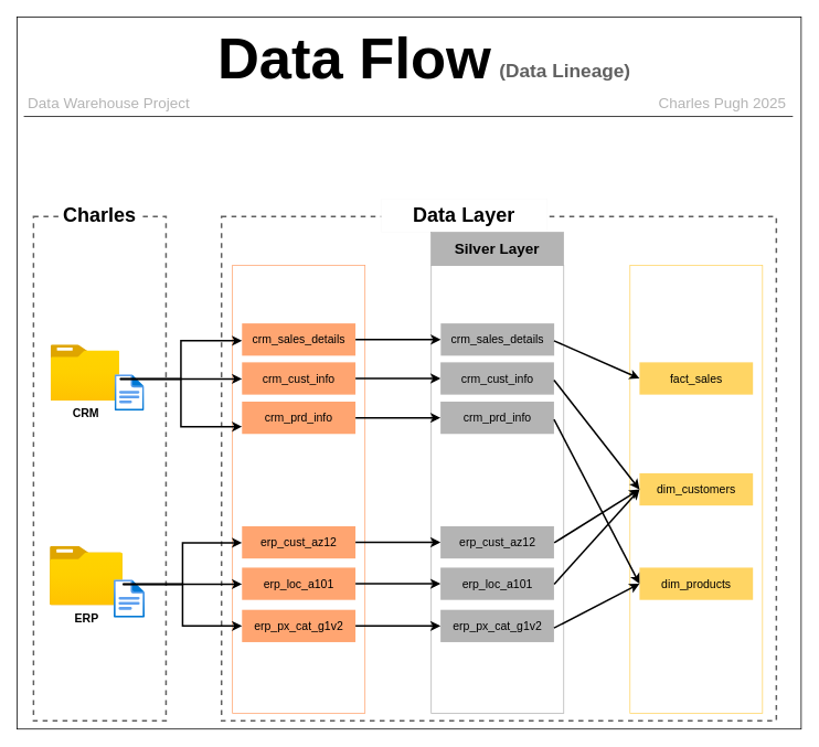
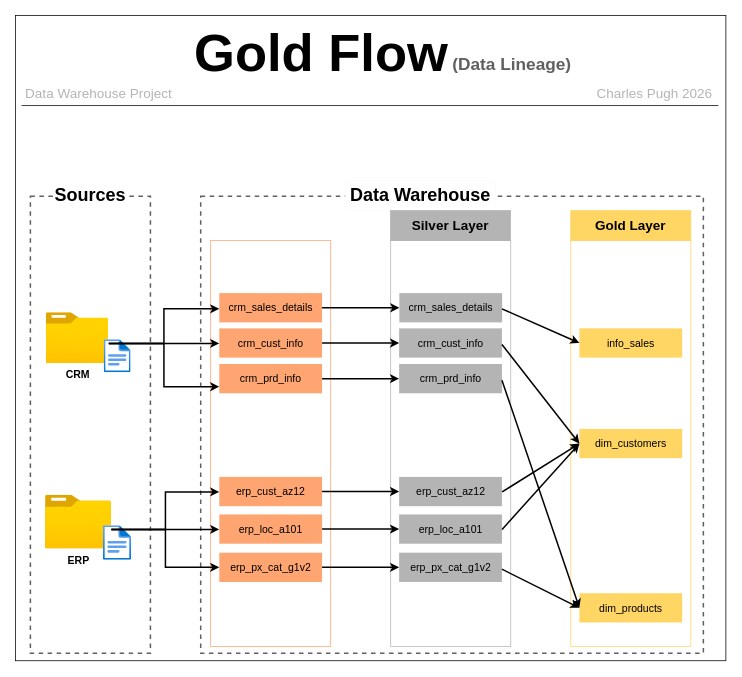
  <mxCell id="0" />
  <mxCell id="1" parent="0" />
  <mxCell id="2" value="" style="rounded=0;whiteSpace=wrap;html=1;fillColor=default;" vertex="1" parent="1"><mxGeometry x="20" width="947" height="860" as="geometry" y="20" /></mxCell>
  <mxCell id="3" value="" style="rounded=0;whiteSpace=wrap;html=1;fillColor=none;dashed=1;strokeColor=#606060;strokeWidth=2;" parent="1" vertex="1"><mxGeometry x="267" y="261" width="670" height="609" as="geometry" /></mxCell>
  <mxCell id="4" value="" style="rounded=0;whiteSpace=wrap;html=1;fillColor=none;strokeColor=#FFD564;strokeWidth=1;" parent="1" vertex="1"><mxGeometry x="760.27" y="320" width="160" height="541" as="geometry" /></mxCell>
  <mxCell id="5" value="" style="rounded=0;whiteSpace=wrap;html=1;fillColor=none;strokeColor=#FFA571;strokeWidth=1;" parent="1" vertex="1"><mxGeometry x="280.27" y="320" width="160" height="541" as="geometry" /></mxCell>
  <mxCell id="6" value="" style="rounded=0;whiteSpace=wrap;html=1;fillColor=none;strokeColor=#B4B4B4;strokeWidth=1;" parent="1" vertex="1"><mxGeometry x="520.27" y="320" width="160" height="541" as="geometry" /></mxCell>
- <mxCell id="7" value="&lt;font style=&quot;font-size: 70px;&quot;&gt;&lt;b style=&quot;&quot;&gt;Data Flow&amp;nbsp;&lt;/b&gt;&lt;/font&gt;" style="text;html=1;align=center;verticalAlign=middle;resizable=0;points=[];autosize=1;strokeColor=none;fillColor=none;" parent="1" vertex="1"><mxGeometry x="251.77" width="370" height="100" as="geometry" y="20" /></mxCell>
+ <mxCell id="7" value="&lt;font style=&quot;font-size: 70px;&quot;&gt;&lt;b style=&quot;&quot;&gt;Gold Flow&amp;nbsp;&lt;/b&gt;&lt;/font&gt;" style="text;html=1;align=center;verticalAlign=middle;resizable=0;points=[];autosize=1;strokeColor=none;fillColor=none;" parent="1" vertex="1"><mxGeometry x="251.77" width="370" height="100" as="geometry" y="20" /></mxCell>
  <mxCell id="8" value="" style="rounded=0;whiteSpace=wrap;html=1;fillColor=none;dashed=1;strokeColor=#606060;strokeWidth=2;" parent="1" vertex="1"><mxGeometry x="40" y="261" width="160" height="609" as="geometry" /></mxCell>
  <mxCell id="9" value="ERP" style="group;fontStyle=1;fontSize=16;" parent="1" vertex="1" connectable="0"><mxGeometry x="60" y="659.38" width="120" height="90.25" as="geometry" /></mxCell>
  <mxCell id="10" value="&lt;b&gt;ERP&lt;/b&gt;" style="image;aspect=fixed;html=1;points=[];align=center;fontSize=14;image=img/lib/azure2/general/Folder_Blank.svg;" parent="9" vertex="1"><mxGeometry width="87.973" height="71.407" as="geometry" /></mxCell>
  <mxCell id="11" value="" style="image;aspect=fixed;html=1;points=[];align=center;fontSize=14;image=img/lib/azure2/general/File.svg;" parent="9" vertex="1"><mxGeometry x="77.227" y="40.437" width="37.421" height="46.105" as="geometry" /></mxCell>
  <mxCell id="12" value="" style="group" parent="1" vertex="1" connectable="0"><mxGeometry x="61" y="416" width="120" height="80" as="geometry" /></mxCell>
  <mxCell id="13" value="&lt;b&gt;CRM&lt;/b&gt;" style="image;aspect=fixed;html=1;points=[];align=center;fontSize=14;image=img/lib/azure2/general/Folder_Blank.svg;" parent="12" vertex="1"><mxGeometry width="83.486" height="67.765" as="geometry" /></mxCell>
  <mxCell id="14" value="" style="image;aspect=fixed;html=1;points=[];align=center;fontSize=14;image=img/lib/azure2/general/File.svg;" parent="12" vertex="1"><mxGeometry x="77.227" y="35.84" width="35.84" height="44.16" as="geometry" /></mxCell>
- <mxCell id="15" value="&lt;font style=&quot;font-size: 24px;&quot;&gt;&lt;b&gt;Data Layer&lt;/b&gt;&lt;/font&gt;" style="rounded=0;whiteSpace=wrap;html=1;strokeColor=light-dark(#fbfbfb, #ededed);fillColor=default;fillStyle=solid;" parent="1" vertex="1"><mxGeometry x="460.27" y="240" width="200.0" height="40" as="geometry" /></mxCell>
+ <mxCell id="15" value="&lt;font style=&quot;font-size: 24px;&quot;&gt;&lt;b&gt;Data Warehouse&lt;/b&gt;&lt;/font&gt;" style="rounded=0;whiteSpace=wrap;html=1;strokeColor=light-dark(#fbfbfb, #ededed);fillColor=default;fillStyle=solid;" parent="1" vertex="1"><mxGeometry x="460.27" y="240" width="200.0" height="40" as="geometry" /></mxCell>
+ <mxCell id="16" value="&lt;font style=&quot;font-size: 18px;&quot;&gt;&lt;b&gt;Gold Layer&lt;/b&gt;&lt;/font&gt;" style="rounded=0;whiteSpace=wrap;html=1;fillColor=#FFD564;strokeColor=light-dark(#FFD564,#FFD564);" parent="1" vertex="1"><mxGeometry x="760.27" y="280" width="160" height="40" as="geometry" /></mxCell>
  <mxCell id="17" value="&lt;font style=&quot;font-size: 18px;&quot;&gt;&lt;b style=&quot;&quot;&gt;Silver Layer&lt;/b&gt;&lt;/font&gt;" style="rounded=0;whiteSpace=wrap;html=1;fillColor=#B4B4B4;strokeColor=#B4B4B4;" parent="1" vertex="1"><mxGeometry x="520" y="280" width="160" height="40" as="geometry" /></mxCell>
  <mxCell id="18" style="edgeStyle=orthogonalEdgeStyle;rounded=0;orthogonalLoop=1;jettySize=auto;html=1;exitX=0.5;exitY=1;exitDx=0;exitDy=0;fontSize=14;" parent="1" edge="1"><mxGeometry relative="1" as="geometry"><mxPoint x="360.27" y="743.5" as="sourcePoint" /><mxPoint x="360.27" y="743.5" as="targetPoint" /></mxGeometry></mxCell>
- <mxCell id="19" value="&lt;span style=&quot;color: rgb(180, 180, 180); font-size: 18px;&quot;&gt;Charles Pugh&amp;nbsp;2025&lt;/span&gt;" style="text;html=1;align=center;verticalAlign=middle;whiteSpace=wrap;rounded=0;" parent="1" vertex="1"><mxGeometry x="787" y="110" width="170" height="30" as="geometry" /></mxCell>
+ <mxCell id="19" value="&lt;span style=&quot;color: rgb(180, 180, 180); font-size: 18px;&quot;&gt;Charles Pugh&amp;nbsp;2026&lt;/span&gt;" style="text;html=1;align=center;verticalAlign=middle;whiteSpace=wrap;rounded=0;" parent="1" vertex="1"><mxGeometry x="787" y="110" width="170" height="30" as="geometry" /></mxCell>
  <mxCell id="20" value="&lt;span style=&quot;color: rgb(180, 180, 180); font-size: 18px;&quot;&gt;Data Warehouse Project&lt;span style=&quot;white-space: pre;&quot;&gt;&#09;&lt;/span&gt;&lt;/span&gt;" style="text;html=1;align=center;verticalAlign=middle;whiteSpace=wrap;rounded=0;" parent="1" vertex="1"><mxGeometry x="30" y="110" width="207" height="30" as="geometry" /></mxCell>
  <mxCell id="21" value="" style="endArrow=none;html=1;rounded=0;" parent="1" edge="1"><mxGeometry width="50" height="50" relative="1" as="geometry"><mxPoint x="28.27" y="140" as="sourcePoint" /><mxPoint x="957" y="140" as="targetPoint" /></mxGeometry></mxCell>
- <mxCell id="22" value="&lt;font style=&quot;font-size: 24px;&quot;&gt;&lt;b style=&quot;&quot;&gt;Charles&lt;/b&gt;&lt;/font&gt;" style="rounded=0;whiteSpace=wrap;html=1;strokeColor=none;fillColor=default;" parent="1" vertex="1"><mxGeometry x="70.27" y="240" width="100" height="40" as="geometry" /></mxCell>
+ <mxCell id="22" value="&lt;font style=&quot;font-size: 24px;&quot;&gt;&lt;b style=&quot;&quot;&gt;Sources&lt;/b&gt;&lt;/font&gt;" style="rounded=0;whiteSpace=wrap;html=1;strokeColor=none;fillColor=default;" parent="1" vertex="1"><mxGeometry x="70.27" y="240" width="100" height="40" as="geometry" /></mxCell>
  <mxCell id="23" style="edgeStyle=orthogonalEdgeStyle;rounded=0;orthogonalLoop=1;jettySize=auto;html=1;strokeWidth=2;fontSize=14;" edge="1" parent="1" source="24" target="42"><mxGeometry relative="1" as="geometry" /></mxCell>
  <mxCell id="24" value="crm_sales_details" style="rounded=0;whiteSpace=wrap;html=1;fillColor=#FFA571;strokeColor=none;fontSize=14;" vertex="1" parent="1"><mxGeometry x="291.77" y="390" width="137" height="39" as="geometry" /></mxCell>
  <mxCell id="25" style="edgeStyle=orthogonalEdgeStyle;rounded=0;orthogonalLoop=1;jettySize=auto;html=1;strokeWidth=2;fontSize=14;" edge="1" parent="1" source="26" target="43"><mxGeometry relative="1" as="geometry" /></mxCell>
  <mxCell id="26" value="crm_cust_info" style="rounded=0;whiteSpace=wrap;html=1;fillColor=#FFA571;strokeColor=none;fontSize=14;" vertex="1" parent="1"><mxGeometry x="291.77" y="437" width="137" height="39" as="geometry" /></mxCell>
  <mxCell id="27" style="edgeStyle=orthogonalEdgeStyle;rounded=0;orthogonalLoop=1;jettySize=auto;html=1;strokeWidth=2;fontSize=14;" edge="1" parent="1" source="28" target="44"><mxGeometry relative="1" as="geometry" /></mxCell>
  <mxCell id="28" value="crm_prd_info" style="rounded=0;whiteSpace=wrap;html=1;fillColor=#FFA571;strokeColor=none;fontSize=14;" vertex="1" parent="1"><mxGeometry x="291.77" y="484.5" width="137" height="39" as="geometry" /></mxCell>
  <mxCell id="29" style="edgeStyle=orthogonalEdgeStyle;rounded=0;orthogonalLoop=1;jettySize=auto;html=1;entryX=0;entryY=0.5;entryDx=0;entryDy=0;strokeWidth=2;fontSize=14;" edge="1" parent="1" source="30" target="45"><mxGeometry relative="1" as="geometry" /></mxCell>
  <mxCell id="30" value="erp_px_cat_g1v2" style="rounded=0;whiteSpace=wrap;html=1;fillColor=#FFA571;strokeColor=none;fontSize=14;" vertex="1" parent="1"><mxGeometry x="291.77" y="736" width="137" height="39" as="geometry" /></mxCell>
  <mxCell id="31" style="edgeStyle=orthogonalEdgeStyle;rounded=0;orthogonalLoop=1;jettySize=auto;html=1;strokeWidth=2;fontSize=14;" edge="1" parent="1" source="32" target="46"><mxGeometry relative="1" as="geometry" /></mxCell>
  <mxCell id="32" value="erp_loc_a101" style="rounded=0;whiteSpace=wrap;html=1;fillColor=#FFA571;strokeColor=none;fontSize=14;" vertex="1" parent="1"><mxGeometry x="291.77" y="685" width="137" height="39" as="geometry" /></mxCell>
  <mxCell id="33" style="edgeStyle=orthogonalEdgeStyle;rounded=0;orthogonalLoop=1;jettySize=auto;html=1;strokeWidth=2;fontSize=14;" edge="1" parent="1" source="34" target="47"><mxGeometry relative="1" as="geometry" /></mxCell>
  <mxCell id="34" value="erp_cust_az12" style="rounded=0;whiteSpace=wrap;html=1;fillColor=#FFA571;strokeColor=none;fontSize=14;" vertex="1" parent="1"><mxGeometry x="291.77" y="635" width="137" height="39" as="geometry" /></mxCell>
  <mxCell id="35" style="edgeStyle=orthogonalEdgeStyle;rounded=0;orthogonalLoop=1;jettySize=auto;html=1;strokeWidth=2;" edge="1" parent="1" source="10" target="32"><mxGeometry relative="1" as="geometry"><Array as="points"><mxPoint x="177" y="705" /><mxPoint x="177" y="705" /></Array></mxGeometry></mxCell>
  <mxCell id="36" style="edgeStyle=orthogonalEdgeStyle;rounded=0;orthogonalLoop=1;jettySize=auto;html=1;strokeWidth=2;" edge="1" parent="1" source="10" target="34"><mxGeometry relative="1" as="geometry"><Array as="points"><mxPoint x="220" y="705" /><mxPoint x="220" y="655" /></Array></mxGeometry></mxCell>
  <mxCell id="37" style="edgeStyle=orthogonalEdgeStyle;rounded=0;orthogonalLoop=1;jettySize=auto;html=1;entryX=0;entryY=0.5;entryDx=0;entryDy=0;strokeWidth=2;" edge="1" parent="1" source="10" target="30"><mxGeometry relative="1" as="geometry"><Array as="points"><mxPoint x="220" y="705" /><mxPoint x="220" y="756" /></Array></mxGeometry></mxCell>
  <mxCell id="38" style="edgeStyle=orthogonalEdgeStyle;rounded=0;orthogonalLoop=1;jettySize=auto;html=1;strokeWidth=2;" edge="1" parent="1" source="13" target="26"><mxGeometry relative="1" as="geometry"><Array as="points"><mxPoint x="247" y="457" /><mxPoint x="247" y="457" /></Array></mxGeometry></mxCell>
  <mxCell id="39" style="edgeStyle=orthogonalEdgeStyle;rounded=0;orthogonalLoop=1;jettySize=auto;html=1;strokeWidth=2;" edge="1" parent="1"><mxGeometry relative="1" as="geometry"><mxPoint x="144.486" y="457" as="sourcePoint" /><mxPoint x="291.77" y="411" as="targetPoint" /><Array as="points"><mxPoint x="218" y="457" /><mxPoint x="218" y="411" /></Array></mxGeometry></mxCell>
  <mxCell id="40" style="edgeStyle=orthogonalEdgeStyle;rounded=0;orthogonalLoop=1;jettySize=auto;html=1;entryX=0;entryY=0.75;entryDx=0;entryDy=0;strokeWidth=2;" edge="1" parent="1"><mxGeometry relative="1" as="geometry"><mxPoint x="144.486" y="457" as="sourcePoint" /><mxPoint x="291.77" y="514.75" as="targetPoint" /><Array as="points"><mxPoint x="218" y="457" /><mxPoint x="218" y="515" /></Array></mxGeometry></mxCell>
  <mxCell id="41" value="&lt;b style=&quot;text-wrap-mode: nowrap;&quot;&gt;&lt;font style=&quot;font-size: 23px; color: rgb(96, 96, 96);&quot;&gt;(Data Lineage)&lt;/font&gt;&lt;/b&gt;" style="text;html=1;align=center;verticalAlign=middle;whiteSpace=wrap;rounded=0;" vertex="1" parent="1"><mxGeometry x="591.77" y="70" width="180" height="30" as="geometry" /></mxCell>
  <mxCell id="42" value="crm_sales_details" style="rounded=0;whiteSpace=wrap;html=1;fillColor=#B4B4B4;strokeColor=none;fontSize=14;" vertex="1" parent="1"><mxGeometry x="531.77" y="390" width="137" height="39" as="geometry" /></mxCell>
  <mxCell id="43" value="crm_cust_info" style="rounded=0;whiteSpace=wrap;html=1;fillColor=#B4B4B4;strokeColor=none;fontSize=14;" vertex="1" parent="1"><mxGeometry x="531.5" y="437" width="137" height="39" as="geometry" /></mxCell>
  <mxCell id="44" value="crm_prd_info" style="rounded=0;whiteSpace=wrap;html=1;fillColor=#B4B4B4;strokeColor=none;fontSize=14;" vertex="1" parent="1"><mxGeometry x="531.5" y="484.5" width="137" height="39" as="geometry" /></mxCell>
  <mxCell id="45" value="erp_px_cat_g1v2" style="rounded=0;whiteSpace=wrap;html=1;fillColor=#B4B4B4;strokeColor=none;fontSize=14;" vertex="1" parent="1"><mxGeometry x="531.5" y="736" width="137" height="39" as="geometry" /></mxCell>
  <mxCell id="46" value="erp_loc_a101" style="rounded=0;whiteSpace=wrap;html=1;fillColor=#B4B4B4;strokeColor=none;fontSize=14;" vertex="1" parent="1"><mxGeometry x="531.5" y="685" width="137" height="39" as="geometry" /></mxCell>
  <mxCell id="47" value="erp_cust_az12" style="rounded=0;whiteSpace=wrap;html=1;fillColor=#B4B4B4;strokeColor=none;fontSize=14;" vertex="1" parent="1"><mxGeometry x="531.5" y="635" width="137" height="39" as="geometry" /></mxCell>
- <mxCell id="48" value="fact_sales" style="rounded=0;whiteSpace=wrap;html=1;fillColor=light-dark(#FFD564,#FFD564);strokeColor=none;fontSize=14;" vertex="1" parent="1"><mxGeometry x="771.77" y="437" width="137" height="39" as="geometry" /></mxCell>
+ <mxCell id="48" value="info_sales" style="rounded=0;whiteSpace=wrap;html=1;fillColor=light-dark(#FFD564,#FFD564);strokeColor=none;fontSize=14;" vertex="1" parent="1"><mxGeometry x="771.77" y="437" width="137" height="39" as="geometry" /></mxCell>
  <mxCell id="49" value="dim_customers" style="rounded=0;whiteSpace=wrap;html=1;fillColor=light-dark(#FFD564,#FFD564);strokeColor=none;fontSize=14;" vertex="1" parent="1"><mxGeometry x="771.77" y="571" width="137" height="39" as="geometry" /></mxCell>
- <mxCell id="50" value="dim_products" style="rounded=0;whiteSpace=wrap;html=1;fillColor=light-dark(#FFD564,#FFD564);strokeColor=none;fontSize=14;" vertex="1" parent="1"><mxGeometry x="771.77" y="685" width="137" height="39" as="geometry" /></mxCell>
+ <mxCell id="50" value="dim_products" style="rounded=0;whiteSpace=wrap;html=1;fillColor=light-dark(#FFD564,#FFD564);strokeColor=none;fontSize=14;" vertex="1" parent="1"><mxGeometry x="771.77" y="790" width="137" height="39" as="geometry" /></mxCell>
  <mxCell id="51" value="" style="endArrow=classic;html=1;rounded=0;strokeWidth=2;entryX=0;entryY=0.5;entryDx=0;entryDy=0;" edge="1" parent="1" target="48"><mxGeometry width="50" height="50" relative="1" as="geometry"><mxPoint x="668.5" y="411" as="sourcePoint" /><mxPoint x="738.5" y="476" as="targetPoint" /></mxGeometry></mxCell>
  <mxCell id="52" value="" style="endArrow=classic;html=1;rounded=0;strokeWidth=2;entryX=0;entryY=0.5;entryDx=0;entryDy=0;" edge="1" parent="1" target="49"><mxGeometry width="50" height="50" relative="1" as="geometry"><mxPoint x="668.77" y="655" as="sourcePoint" /><mxPoint x="748.77" y="610" as="targetPoint" /></mxGeometry></mxCell>
  <mxCell id="53" value="" style="endArrow=classic;html=1;rounded=0;strokeWidth=2;entryX=0;entryY=0.5;entryDx=0;entryDy=0;" edge="1" parent="1" target="50"><mxGeometry width="50" height="50" relative="1" as="geometry"><mxPoint x="668.5" y="758" as="sourcePoint" /><mxPoint x="748.5" y="733" as="targetPoint" /></mxGeometry></mxCell>
  <mxCell id="54" value="" style="endArrow=classic;html=1;rounded=0;strokeWidth=2;entryX=0;entryY=0.5;entryDx=0;entryDy=0;" edge="1" parent="1" target="49"><mxGeometry width="50" height="50" relative="1" as="geometry"><mxPoint x="668.77" y="705" as="sourcePoint" /><mxPoint x="738.77" y="635" as="targetPoint" /></mxGeometry></mxCell>
  <mxCell id="55" value="" style="endArrow=classic;html=1;rounded=0;strokeWidth=2;entryX=0;entryY=0.5;entryDx=0;entryDy=0;" edge="1" parent="1" target="50"><mxGeometry width="50" height="50" relative="1" as="geometry"><mxPoint x="668.5" y="506" as="sourcePoint" /><mxPoint x="738.5" y="571" as="targetPoint" /></mxGeometry></mxCell>
  <mxCell id="56" value="" style="endArrow=classic;html=1;rounded=0;strokeWidth=2;entryX=0;entryY=0.5;entryDx=0;entryDy=0;" edge="1" parent="1" target="49"><mxGeometry width="50" height="50" relative="1" as="geometry"><mxPoint x="668.5" y="458.5" as="sourcePoint" /><mxPoint x="738.5" y="523.5" as="targetPoint" /></mxGeometry></mxCell>
